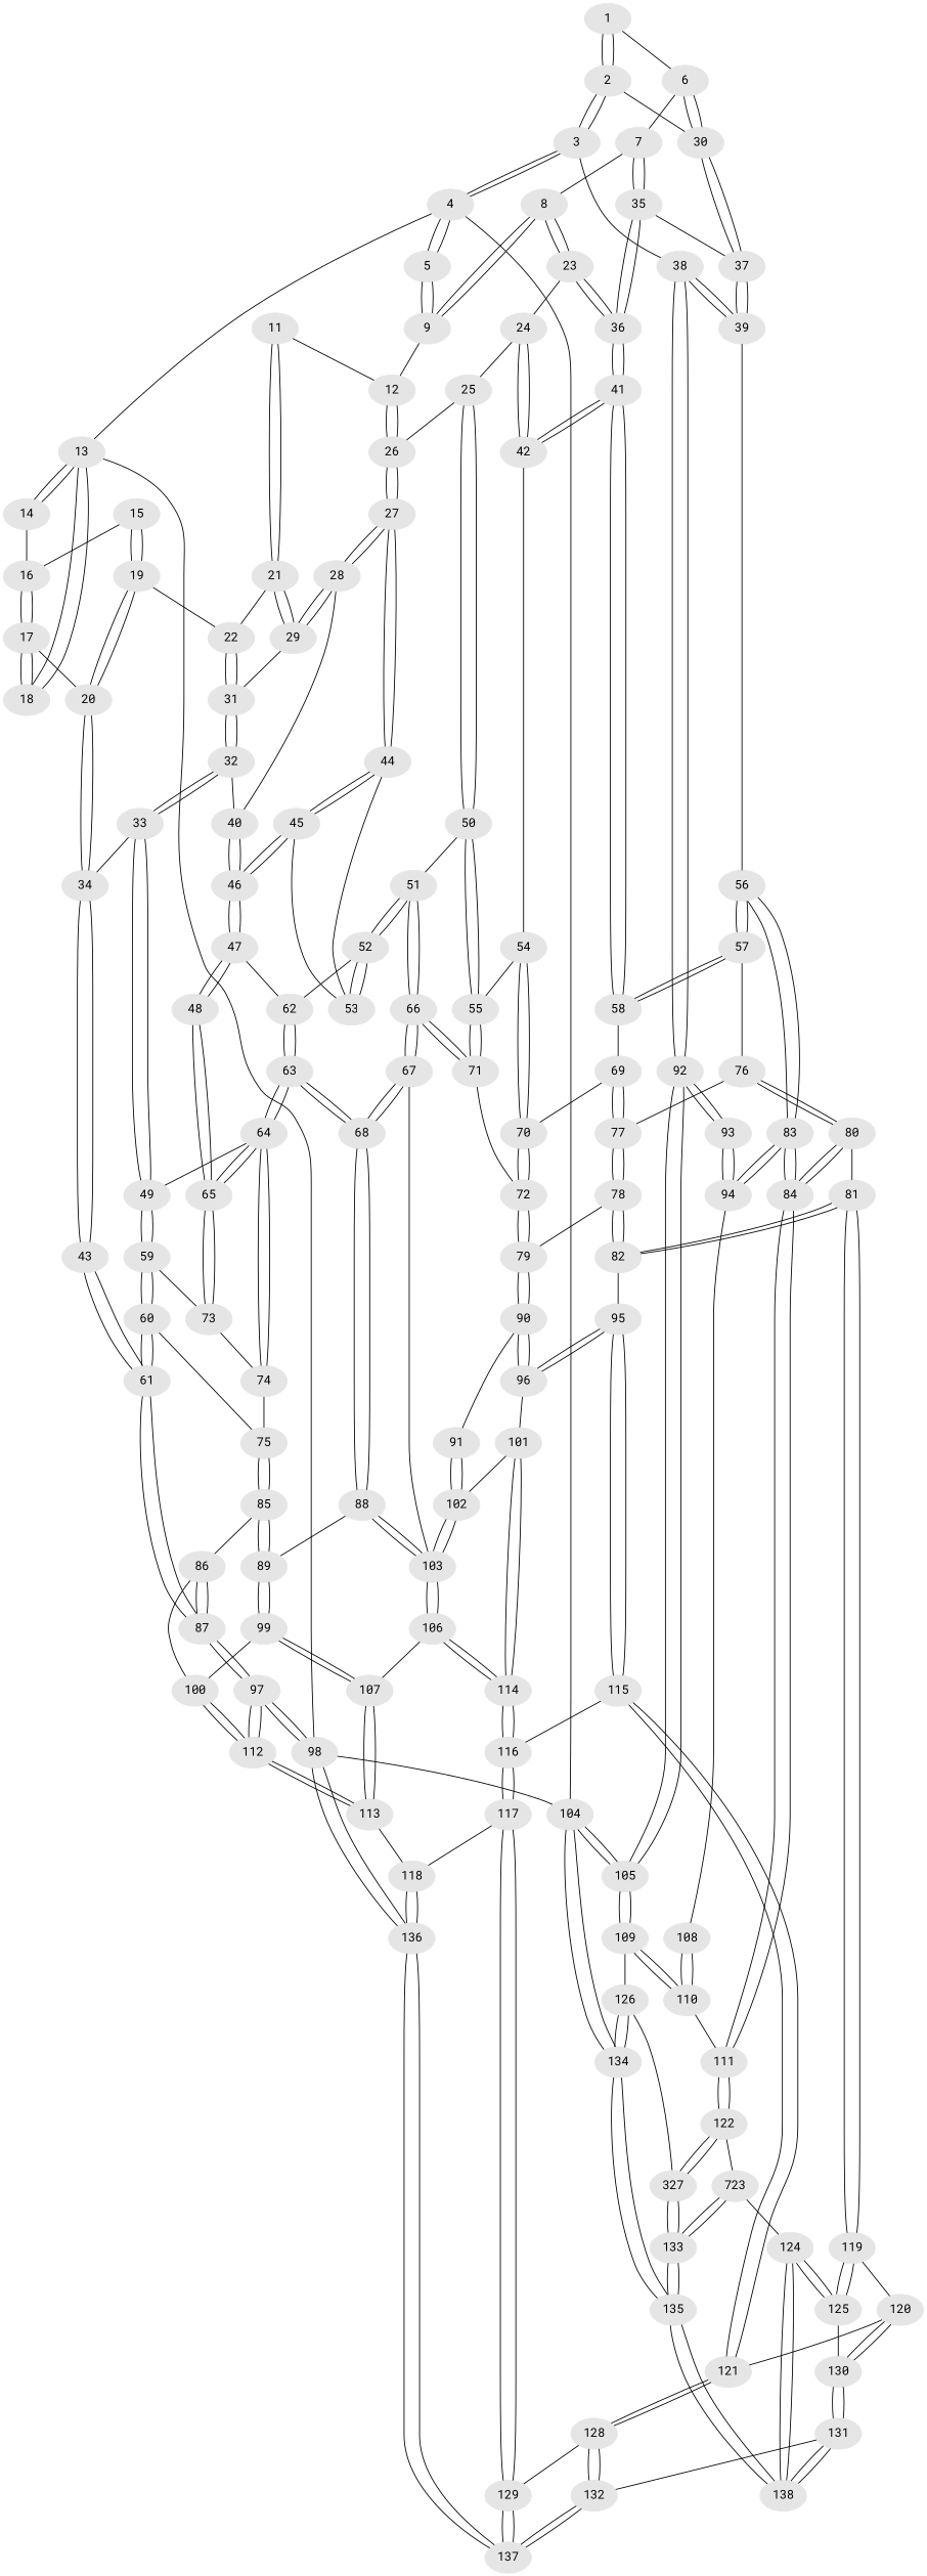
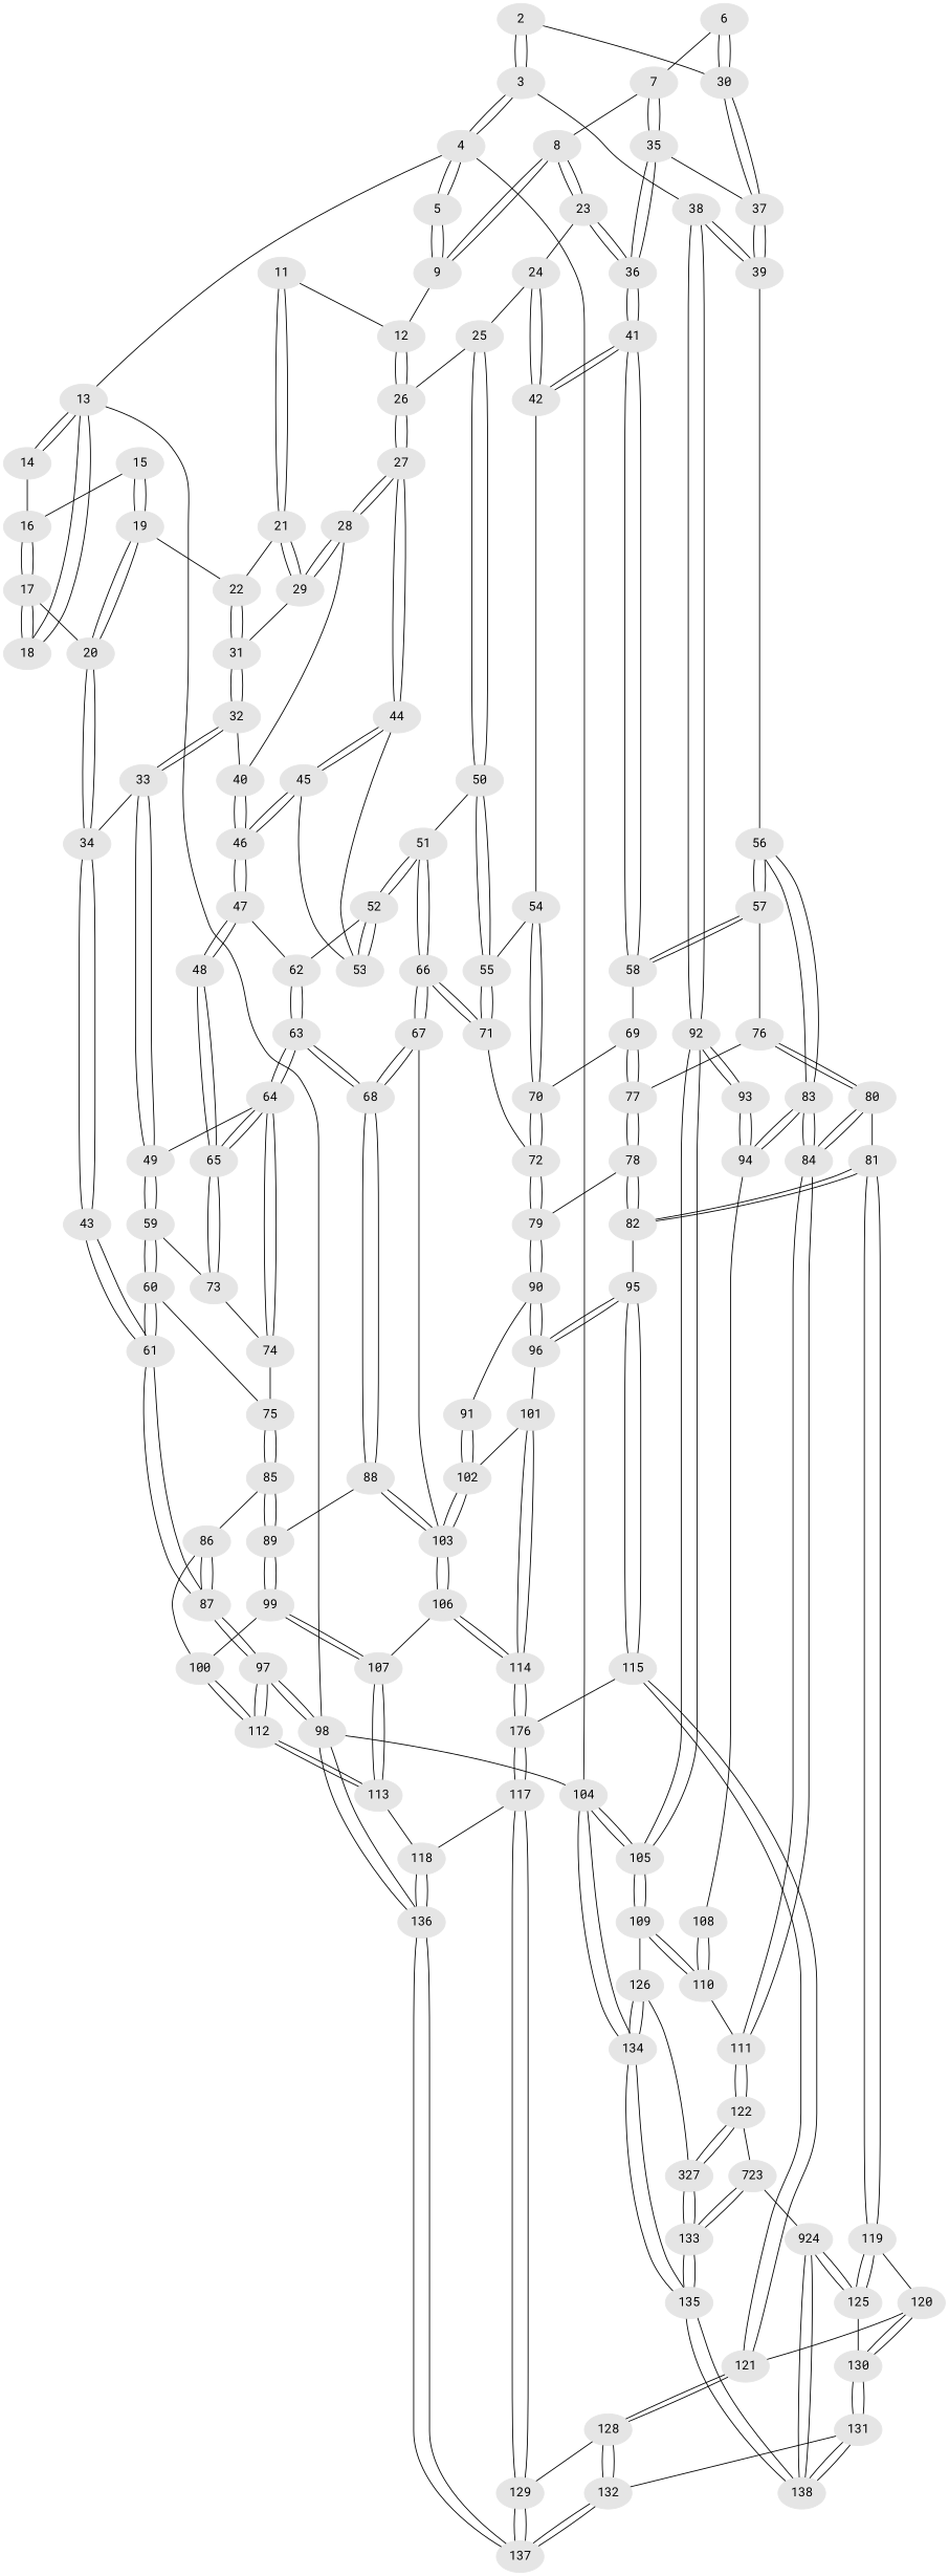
  graph {
    fontname="Roboto Mono"
    node [color=gray90 fontname="Roboto Mono" style=filled]
    edge [fontname="Roboto Mono"]
-   1
    2
    6
    3
    30
    7
    4
    38
    37
    5
    13
    104
    39
    92
    9
    14
    18
    98
    105
    134
    12
    8
    35
    23
    36
    24
    26
    11
    21
    15
    16
    19
    22
    29
    27
    136
    17
    20
    34
    43
    61
    31
    32
    25
    42
    41
    50
    54
    51
    55
    28
    44
    40
    45
    53
    46
    33
    49
    59
    58
    56
    93
    57
    83
    47
    69
    70
    87
    48
    62
    65
    63
    73
    60
    52
    66
    71
    67
    72
    76
    84
    94
    77
    80
    75
    74
    85
    97
    64
    68
    88
    103
    91
    102
    89
    78
    79
    90
    86
    81
    82
    95
    96
    119
    111
    120
    125
    115
    108
    122
    100
    99
    112
    106
    107
    101
    109
    110
-   116
+   116 [label=176]
    121
    114
    113
    137
    135
    126
    118
    n127 [label=327]
    n128 [label=723]
    117
    128
    129
    130
    131
    132
-   124
+   124 [label=924]
    133
    138
-   1 -- 2
-   1 -- 2
-   1 -- 6
    2 -- 3
    2 -- 3
    2 -- 30
    6 -- 30
    6 -- 30
    6 -- 7
    3 -- 4
    3 -- 4
    3 -- 38
    30 -- 37
    30 -- 37
    7 -- 8
    7 -- 35
    7 -- 35
    4 -- 5
    4 -- 5
    4 -- 13
    4 -- 104
    38 -- 39
    38 -- 39
    38 -- 92
    38 -- 92
    37 -- 39
    37 -- 39
    5 -- 9
    5 -- 9
    13 -- 14
    13 -- 14
    13 -- 18
    13 -- 18
    13 -- 98
    104 -- 105
    104 -- 105
    104 -- 134
    104 -- 134
    39 -- 56
    92 -- 105
    92 -- 105
    92 -- 93
    92 -- 93
    9 -- 12
    14 -- 16
    98 -- 104
    98 -- 136
    98 -- 136
    105 -- 109
    105 -- 109
    134 -- 135
    134 -- 135
    12 -- 26
    12 -- 26
    8 -- 9
    8 -- 9
    8 -- 23
    8 -- 23
    35 -- 37
    35 -- 36
    35 -- 36
    23 -- 36
    23 -- 36
    23 -- 24
    36 -- 41
    36 -- 41
    24 -- 25
    24 -- 42
    24 -- 42
    26 -- 27
    26 -- 27
    11 -- 12
    11 -- 21
    11 -- 21
    21 -- 22
    21 -- 29
    21 -- 29
    15 -- 16
    15 -- 19
    15 -- 19
    16 -- 17
    16 -- 17
    19 -- 22
    19 -- 20
    19 -- 20
    22 -- 31
    22 -- 31
    29 -- 31
    27 -- 28
    27 -- 28
    27 -- 44
    27 -- 44
    136 -- 137
    136 -- 137
    17 -- 18
    17 -- 18
    17 -- 20
    20 -- 34
    20 -- 34
    34 -- 43
    34 -- 43
    43 -- 61
    43 -- 61
    61 -- 87
    61 -- 87
    31 -- 32
    31 -- 32
    32 -- 40
    32 -- 33
    32 -- 33
    25 -- 26
    25 -- 50
    25 -- 50
    42 -- 54
    41 -- 42
    41 -- 42
    41 -- 58
    41 -- 58
    50 -- 51
    50 -- 55
    50 -- 55
    54 -- 55
    54 -- 70
    54 -- 70
    51 -- 52
    51 -- 52
    51 -- 66
    51 -- 66
    55 -- 71
    55 -- 71
    28 -- 29
    28 -- 29
    28 -- 40
    44 -- 45
    44 -- 45
    44 -- 53
    40 -- 46
    40 -- 46
    45 -- 53
    45 -- 46
    45 -- 46
    46 -- 47
    46 -- 47
    33 -- 34
    33 -- 49
    33 -- 49
    49 -- 59
    49 -- 59
    59 -- 73
    59 -- 60
    59 -- 60
    58 -- 69
    56 -- 57
    56 -- 57
    56 -- 83
    56 -- 83
    93 -- 94
    93 -- 94
    57 -- 58
    57 -- 58
    57 -- 76
    83 -- 84
    83 -- 84
    83 -- 94
    83 -- 94
    47 -- 48
    47 -- 48
    47 -- 62
    69 -- 70
    69 -- 77
    69 -- 77
    70 -- 72
    70 -- 72
    87 -- 97
    87 -- 97
    48 -- 65
    48 -- 65
    62 -- 63
    62 -- 63
    65 -- 73
    65 -- 73
    63 -- 64
    63 -- 64
    63 -- 68
    63 -- 68
    73 -- 74
    60 -- 61
    60 -- 61
    60 -- 75
    52 -- 53
    52 -- 53
    52 -- 62
    66 -- 71
    66 -- 71
    66 -- 67
    66 -- 67
    71 -- 72
    67 -- 68
    67 -- 68
    67 -- 103
    72 -- 79
    72 -- 79
    76 -- 77
    76 -- 80
    76 -- 80
    84 -- 111
    84 -- 111
    94 -- 108
    77 -- 78
    77 -- 78
    80 -- 84
    80 -- 84
    80 -- 81
    75 -- 85
    75 -- 85
    74 -- 75
    85 -- 89
    85 -- 89
    85 -- 86
    97 -- 98
    97 -- 98
    97 -- 112
    97 -- 112
    64 -- 49
    64 -- 65
    64 -- 65
    64 -- 74
    64 -- 74
    68 -- 88
    68 -- 88
    88 -- 103
    88 -- 103
    88 -- 89
    103 -- 106
    103 -- 106
    91 -- 102
    91 -- 102
    102 -- 103
    102 -- 103
    89 -- 99
    89 -- 99
    78 -- 79
    78 -- 82
    78 -- 82
    79 -- 90
    79 -- 90
    90 -- 91
    90 -- 96
    90 -- 96
    86 -- 87
    86 -- 87
    86 -- 100
    81 -- 82
    81 -- 82
    81 -- 119
    81 -- 119
    82 -- 95
    95 -- 96
    95 -- 96
    95 -- 115
    95 -- 115
    96 -- 101
    119 -- 120
    119 -- 125
    119 -- 125
    111 -- 122
    111 -- 122
    120 -- 121
    120 -- 130
    120 -- 130
    125 -- 130
    115 -- 116
    115 -- 121
    115 -- 121
    108 -- 110
    108 -- 110
    122 -- n127
    122 -- n127
    122 -- n128
    100 -- 112
    100 -- 112
    99 -- 100
    99 -- 107
    99 -- 107
    112 -- 113
    112 -- 113
    106 -- 107
    106 -- 114
    106 -- 114
    107 -- 113
    107 -- 113
    101 -- 102
    101 -- 114
    101 -- 114
    109 -- 110
    109 -- 110
    109 -- 126
    110 -- 111
    116 -- 117
    116 -- 117
    121 -- 128
    121 -- 128
    114 -- 116
    114 -- 116
    113 -- 118
    135 -- 138
    135 -- 138
    126 -- 134
    126 -- 134
    126 -- n127
    118 -- 136
    118 -- 136
    n127 -- 133
    n127 -- 133
    n128 -- 124
    n128 -- 133
    n128 -- 133
    117 -- 118
    117 -- 129
    117 -- 129
    128 -- 129
    128 -- 132
    128 -- 132
    129 -- 137
    129 -- 137
    130 -- 131
    130 -- 131
    131 -- 132
    131 -- 138
    131 -- 138
    132 -- 137
    132 -- 137
    124 -- 125
    124 -- 125
    124 -- 138
    124 -- 138
    133 -- 135
    133 -- 135
  }
